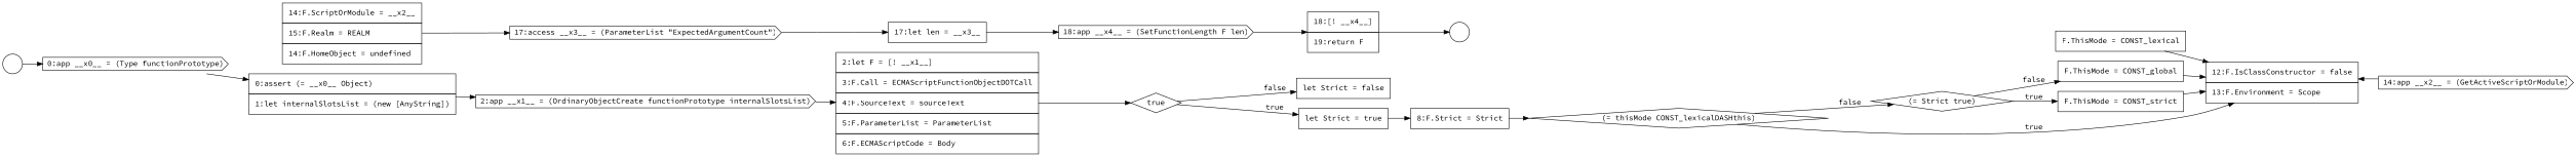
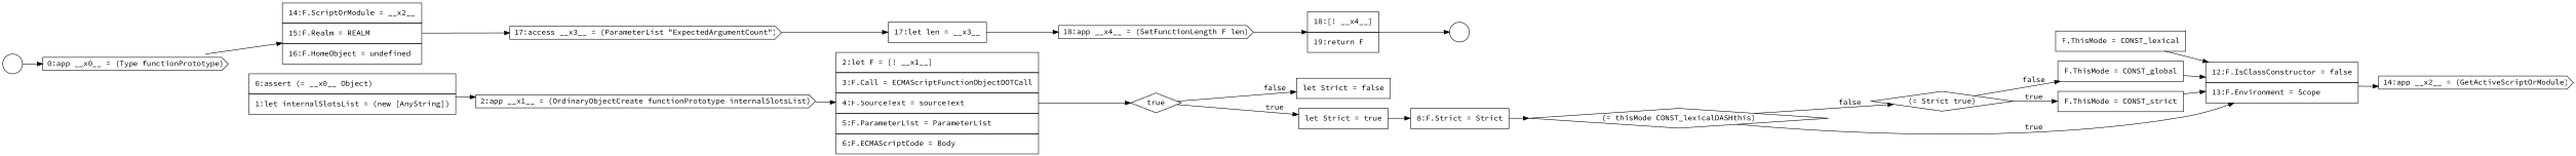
  digraph {
    fontname="Source Code Pro"
    rankdir=LR
    node [color=black fillcolor=white fontname="Source Code Pro" margin=0 shape=none style=filled]
    edge [color=black fontname="Source Code Pro"]
    n1 [label=<<font color="black">     <table border="0" cellborder="1" cellspacing="0" cellpadding="10">       <tr><td align="left">17:let len = __x3__</td></tr>     </table>   </font>>]
    n2 [label=<<font color="black">18:app __x4__ = (SetFunctionLength F len)</font>> shape=cds margin=""]
    n3 [label=<<font color="black">     <table border="0" cellborder="1" cellspacing="0" cellpadding="10">       <tr><td align="left">18:[! __x4__]</td></tr>       <tr><td align="left">19:return F</td></tr>     </table>   </font>>]
    n4 [label=<<font color="black">(= thisMode CONST_lexicalDASHthis)</font>> shape=diamond margin=""]
    n5 [label=<<font color="black">(= Strict true)</font>> shape=diamond margin=""]
    n6 [label=<<font color="black">     <table border="0" cellborder="1" cellspacing="0" cellpadding="10">       <tr><td align="left">12:F.IsClassConstructor = false</td></tr>       <tr><td align="left">13:F.Environment = Scope</td></tr>     </table>   </font>>]
    n7 [label=<<font color="black">     <table border="0" cellborder="1" cellspacing="0" cellpadding="10">       <tr><td align="left">F.ThisMode = CONST_global</td></tr>     </table>   </font>>]
    n8 [label=<<font color="black">     <table border="0" cellborder="1" cellspacing="0" cellpadding="10">       <tr><td align="left">F.ThisMode = CONST_strict</td></tr>     </table>   </font>>]
    n9 [label=<<font color="black">     <table border="0" cellborder="1" cellspacing="0" cellpadding="10">       <tr><td align="left">F.ThisMode = CONST_lexical</td></tr>     </table>   </font>>]
    n10 [label=<<font color="black">true</font>> shape=diamond margin=""]
    n11 [label=<<font color="black">     <table border="0" cellborder="1" cellspacing="0" cellpadding="10">       <tr><td align="left">let Strict = false</td></tr>     </table>   </font>>]
    n12 [label=<<font color="black">     <table border="0" cellborder="1" cellspacing="0" cellpadding="10">       <tr><td align="left">let Strict = true</td></tr>     </table>   </font>>]
    n13 [label=<<font color="black">     <table border="0" cellborder="1" cellspacing="0" cellpadding="10">       <tr><td align="left">8:F.Strict = Strict</td></tr>     </table>   </font>>]
    n14 [label=" " shape=circle margin=""]
-   n15 [label=<<font color="black">     <table border="0" cellborder="1" cellspacing="0" cellpadding="10">       <tr><td align="left">14:F.ScriptOrModule = __x2__</td></tr>       <tr><td align="left">15:F.Realm = REALM</td></tr>       <tr><td align="left">14:F.HomeObject = undefined</td></tr>     </table>   </font>>]
+   n15 [label=<<font color="black">     <table border="0" cellborder="1" cellspacing="0" cellpadding="10">       <tr><td align="left">14:F.ScriptOrModule = __x2__</td></tr>       <tr><td align="left">15:F.Realm = REALM</td></tr>       <tr><td align="left">16:F.HomeObject = undefined</td></tr>     </table>   </font>>]
    n16 [label=<<font color="black">17:access __x3__ = (ParameterList &quot;ExpectedArgumentCount&quot;)</font>> shape=cds margin=""]
    n17 [label=<<font color="black">2:app __x1__ = (OrdinaryObjectCreate functionPrototype internalSlotsList)</font>> shape=cds margin=""]
    n18 [label=<<font color="black">     <table border="0" cellborder="1" cellspacing="0" cellpadding="10">       <tr><td align="left">2:let F = [! __x1__]</td></tr>       <tr><td align="left">3:F.Call = ECMAScriptFunctionObjectDOTCall</td></tr>       <tr><td align="left">4:F.SourceText = sourceText</td></tr>       <tr><td align="left">5:F.ParameterList = ParameterList</td></tr>       <tr><td align="left">6:F.ECMAScriptCode = Body</td></tr>     </table>   </font>>]
    n19 [label=<<font color="black">0:app __x0__ = (Type functionPrototype)</font>> shape=cds margin=""]
    n20 [label=<<font color="black">     <table border="0" cellborder="1" cellspacing="0" cellpadding="10">       <tr><td align="left">0:assert (= __x0__ Object)</td></tr>       <tr><td align="left">1:let internalSlotsList = (new [AnyString])</td></tr>     </table>   </font>>]
    n21 [label=<<font color="black">14:app __x2__ = (GetActiveScriptOrModule)</font>> shape=cds margin=""]
    n22 [label=" " shape=circle margin=""]
    n1 -> n2
    n2 -> n3
    n3 -> n14
    n4 -> n5 [label=<<font color="black">false</font>>]
    n4 -> n6 [label=<<font color="black">true</font>>]
    n5 -> n7 [label=<<font color="black">false</font>>]
    n5 -> n8 [label=<<font color="black">true</font>>]
-   n21 -> n6
+   n6 -> n21
    n7 -> n6
    n8 -> n6
    n9 -> n6
    n10 -> n11 [label=<<font color="black">false</font>>]
    n10 -> n12 [label=<<font color="black">true</font>>]
    n12 -> n13
    n13 -> n4
    n15 -> n16
    n16 -> n1
    n17 -> n18
    n18 -> n10
-   n19 -> n20
+   n19 -> n15
    n20 -> n17
    n22 -> n19
  }
